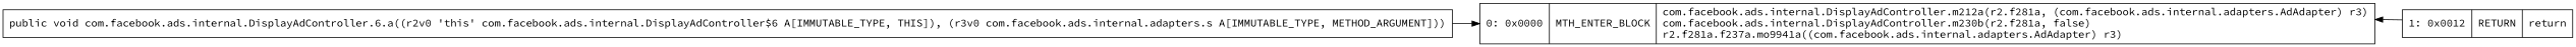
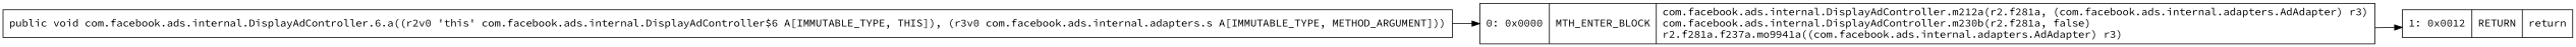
  digraph {
    rankdir=LR
    fontname="Source Code Pro"
    node [shape=record fontname="Source Code Pro"]
    edge [fontname="Source Code Pro"]
    n1 [label="{0\:\ 0x0000|MTH_ENTER_BLOCK\l|com.facebook.ads.internal.DisplayAdController.m212a(r2.f281a, (com.facebook.ads.internal.adapters.AdAdapter) r3)\lcom.facebook.ads.internal.DisplayAdController.m230b(r2.f281a, false)\lr2.f281a.f237a.mo9941a((com.facebook.ads.internal.adapters.AdAdapter) r3)\l}"]
    n2 [label="{1\:\ 0x0012|RETURN\l|return\l}"]
    n3 [label="{public void com.facebook.ads.internal.DisplayAdController.6.a((r2v0 'this' com.facebook.ads.internal.DisplayAdController$6 A[IMMUTABLE_TYPE, THIS]), (r3v0 com.facebook.ads.internal.adapters.s A[IMMUTABLE_TYPE, METHOD_ARGUMENT])) }"]
-   n2 -> n1
+   n1 -> n2
    n3 -> n1
  }
